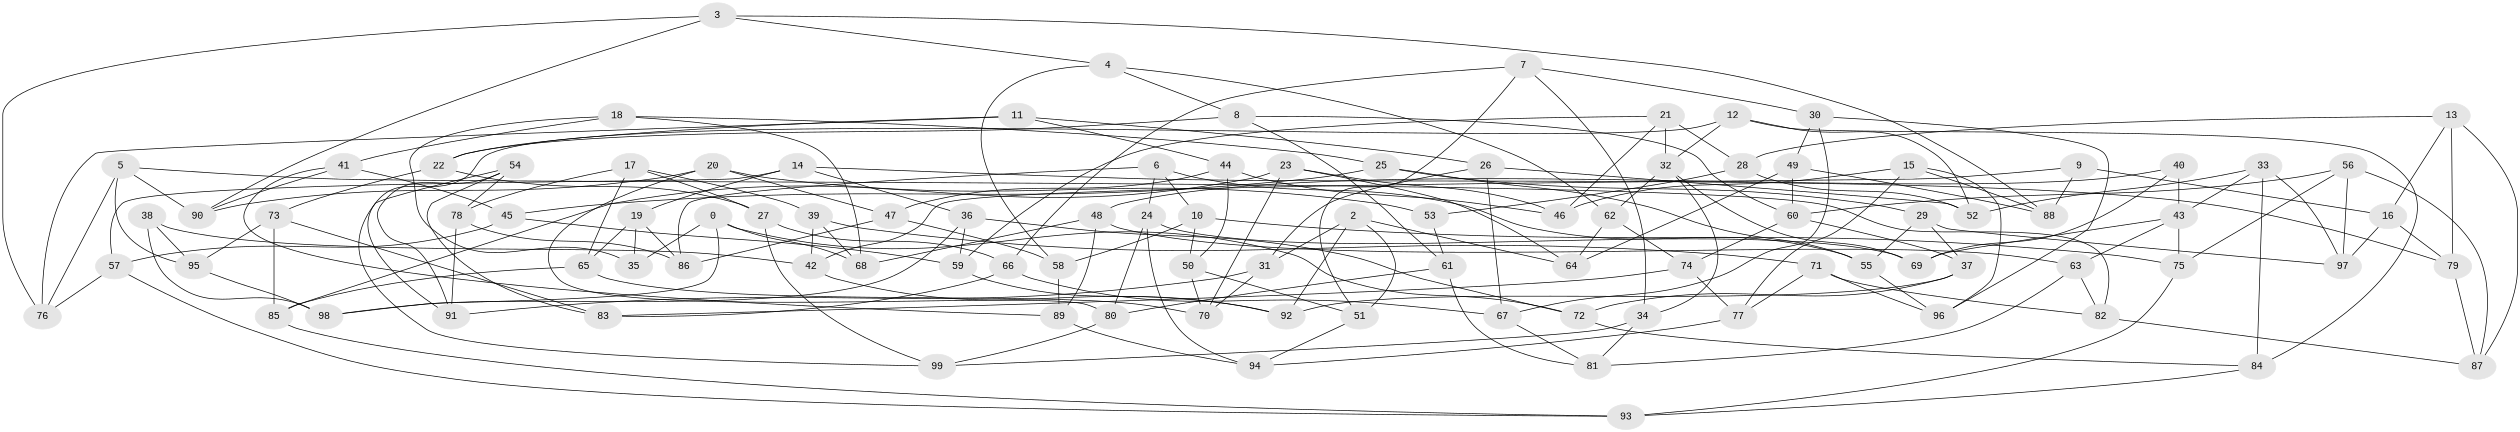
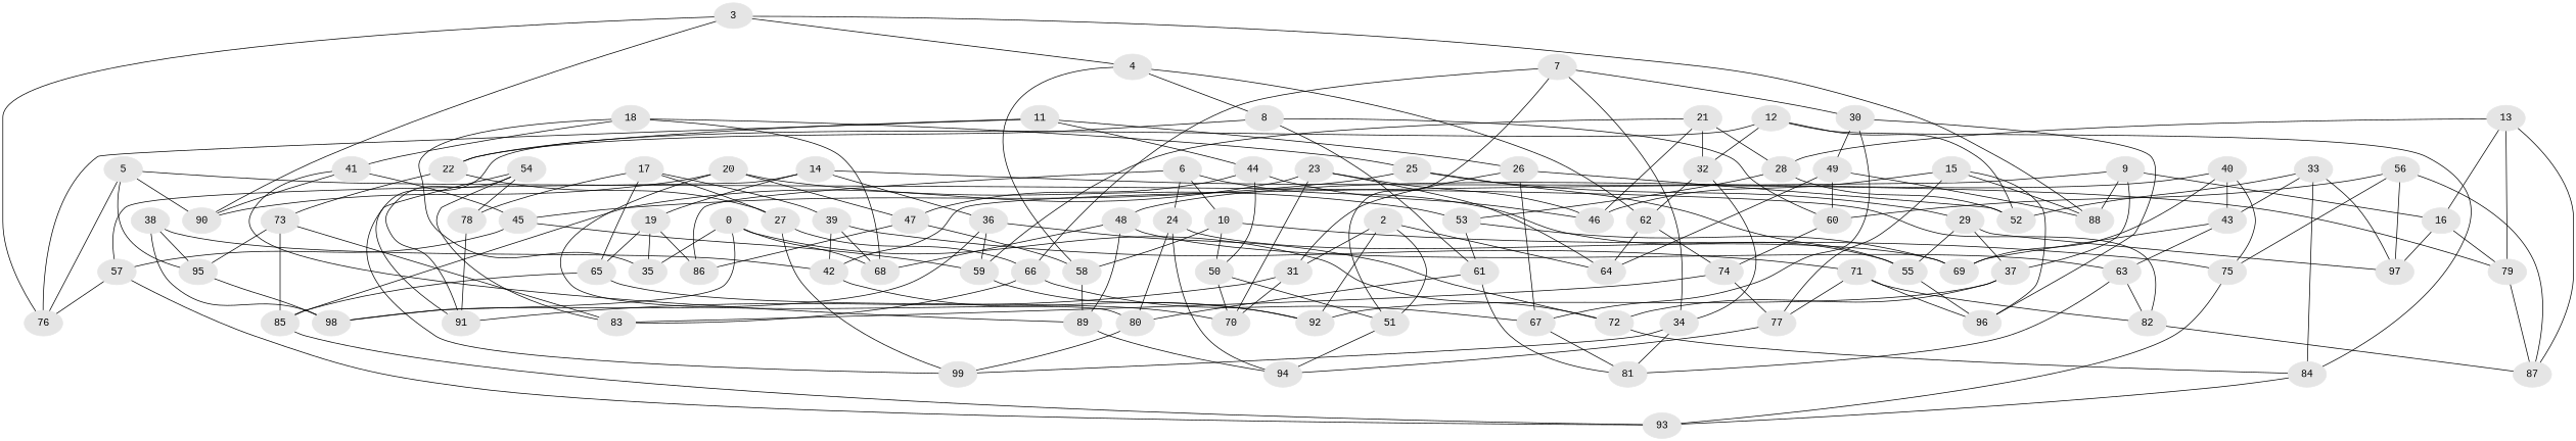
  graph {
    fontname="Liberation Mono"
    node [color=gray90 fontname="Liberation Mono" style=filled]
    edge [fontname="Liberation Mono"]
    n1 [label=0]
    35
    68
    72
    98
    84
    2
    31
    51
    64
    92
    91
    70
    94
    3
    4
    76
    88
    90
    8
    58
    62
    22
    60
    61
    89
    74
    5
    82
    95
    87
    6
    10
    24
    55
    86
    50
    75
    80
    69
    96
    7
    30
    34
    66
    67
    49
    99
    81
    83
    27
    73
    9
    16
    37
    42
    79
    97
    93
    11
    26
    44
    52
    46
    47
    12
    32
    13
    28
    53
    14
    19
    36
    57
    65
    59
    15
    77
    17
    39
    78
    71
    85
    18
    25
    41
    29
    45
    20
    21
    23
    33
    43
    63
    38
    40
    48
    54
    56
    n1 -- 35
    n1 -- 68
    n1 -- 72
    n1 -- 98
    72 -- 84
    84 -- 93
    2 -- 31
    2 -- 51
    2 -- 64
    2 -- 92
    31 -- 91
    31 -- 70
    51 -- 94
    3 -- 4
    3 -- 76
    3 -- 88
    3 -- 90
    4 -- 8
    4 -- 58
    4 -- 62
    8 -- 22
    8 -- 60
    8 -- 61
    58 -- 89
    62 -- 64
    62 -- 74
    22 -- 27
    22 -- 73
    60 -- 74
    61 -- 80
    61 -- 81
    89 -- 94
    74 -- 83
    74 -- 77
    5 -- 76
    5 -- 90
    5 -- 82
    5 -- 95
    82 -- 87
    95 -- 98
    6 -- 10
    6 -- 24
    6 -- 55
    6 -- 86
    10 -- 58
    10 -- 50
    10 -- 75
    24 -- 94
    24 -- 80
    24 -- 69
    55 -- 96
    50 -- 51
    50 -- 70
    75 -- 93
    80 -- 99
    7 -- 51
    7 -- 30
    7 -- 34
    7 -- 66
    30 -- 96
    30 -- 67
    30 -- 49
    34 -- 99
    34 -- 81
    66 -- 67
    66 -- 83
    67 -- 81
    49 -- 64
    49 -- 88
    49 -- 60
    27 -- 66
    27 -- 99
    73 -- 95
    73 -- 83
    73 -- 85
    9 -- 88
    9 -- 16
-   60 -- 37
+   9 -- 37
    9 -- 42
    16 -- 79
    16 -- 97
    37 -- 72
    37 -- 92
    42 -- 92
    79 -- 87
    11 -- 76
    11 -- 22
    11 -- 26
    11 -- 44
    26 -- 31
    26 -- 67
    26 -- 52
    44 -- 50
    44 -- 46
    44 -- 47
    47 -- 58
    47 -- 86
    12 -- 84
    12 -- 91
    12 -- 52
    12 -- 32
    32 -- 62
    32 -- 34
    13 -- 87
    13 -- 16
    13 -- 79
    13 -- 28
    28 -- 52
    28 -- 53
    53 -- 61
-   32 -- 69
+   53 -- 69
    14 -- 79
    14 -- 19
    14 -- 36
    14 -- 57
    19 -- 35
    19 -- 86
    19 -- 65
    36 -- 72
    36 -- 98
    36 -- 59
    57 -- 76
    57 -- 93
    65 -- 70
    65 -- 85
    59 -- 92
    15 -- 88
    15 -- 96
    15 -- 46
    15 -- 77
    77 -- 94
    17 -- 27
    17 -- 65
    17 -- 39
    17 -- 78
    39 -- 68
    39 -- 42
    39 -- 71
    78 -- 91
-   78 -- 86
    71 -- 82
    71 -- 96
    71 -- 77
    85 -- 93
    18 -- 35
    18 -- 68
    18 -- 25
    18 -- 41
    25 -- 55
    25 -- 29
    25 -- 45
    41 -- 90
    41 -- 89
    41 -- 45
    29 -- 55
    29 -- 37
    29 -- 97
    45 -- 57
    45 -- 59
    20 -- 90
    20 -- 80
    20 -- 47
    20 -- 53
    21 -- 46
    21 -- 32
    21 -- 28
    21 -- 59
    23 -- 64
    23 -- 70
    23 -- 46
    23 -- 85
    33 -- 84
    33 -- 97
    33 -- 52
    33 -- 43
    43 -- 69
    43 -- 63
    63 -- 82
    63 -- 81
    38 -- 98
    38 -- 95
    38 -- 42
-   43 -- 75
+   40 -- 75
    40 -- 69
    40 -- 43
    40 -- 48
    48 -- 68
    48 -- 89
    48 -- 63
    54 -- 91
    54 -- 99
    54 -- 83
    54 -- 78
    56 -- 60
    56 -- 87
    56 -- 75
    56 -- 97
  }
